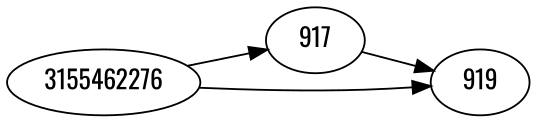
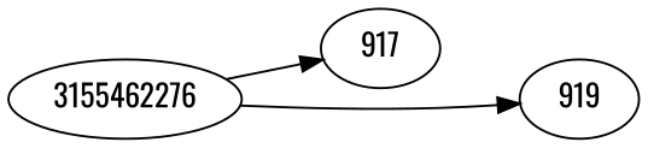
  strict digraph {
    fontname=Oswald
    rankdir=LR
    node [fontname=Oswald]
    edge [fontname=Oswald]
    n1 [label=3155462276]
    917
    919
    n1 -> 917
    n1 -> 919
-   917 -> 919
  }
